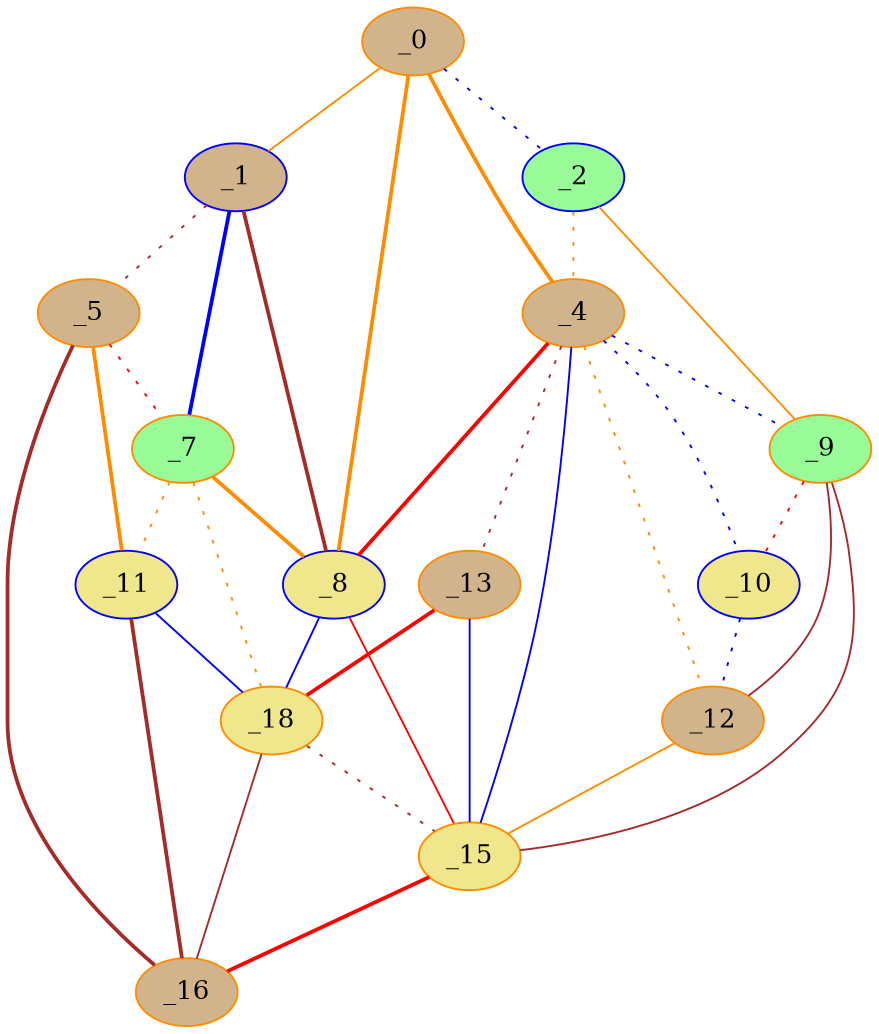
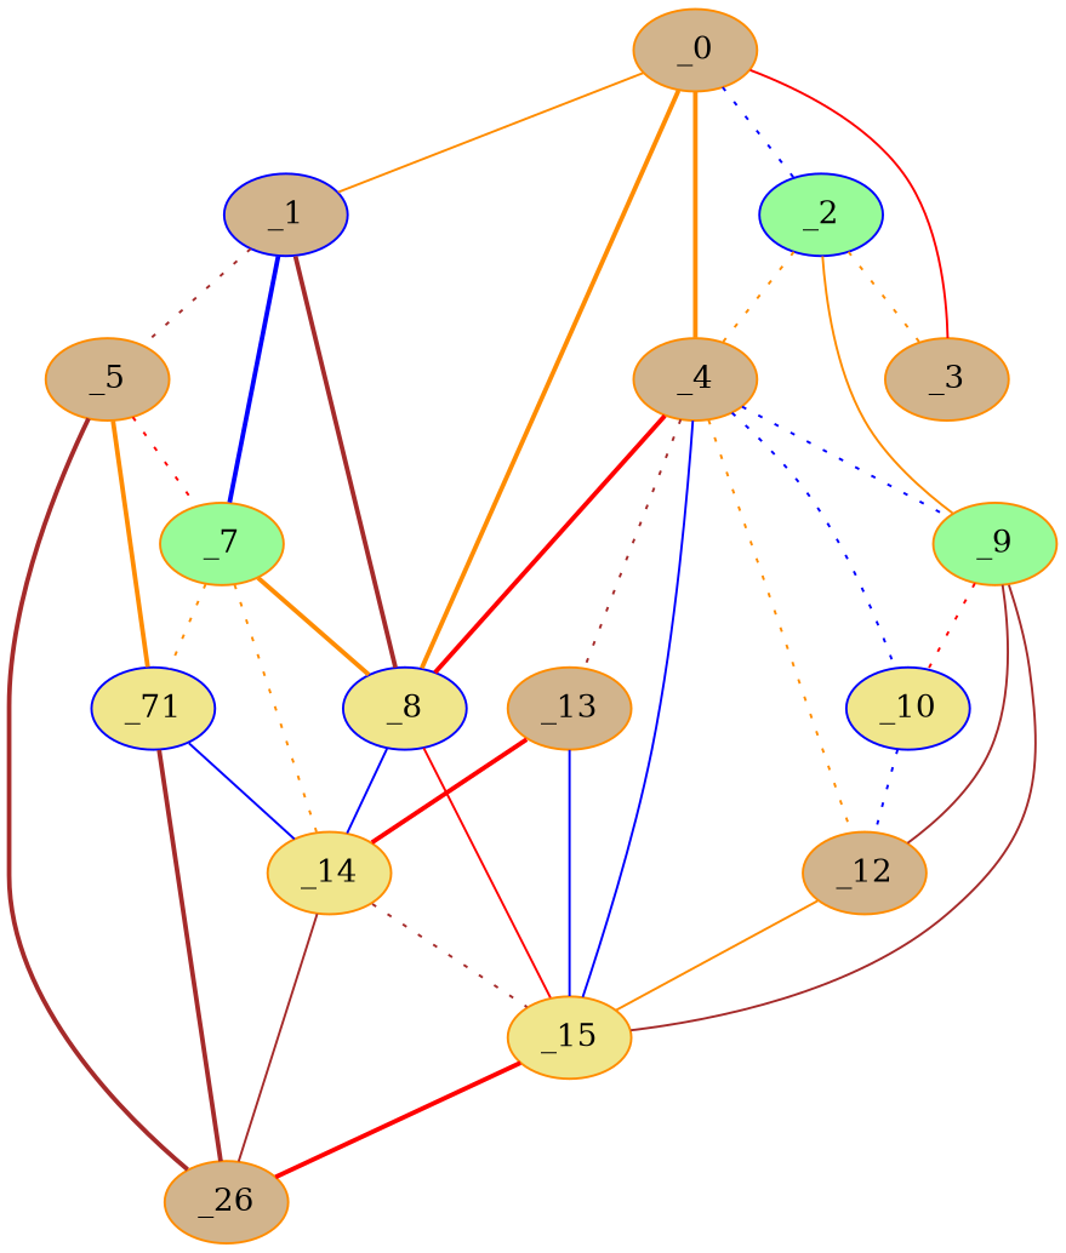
  graph {
    node [color=darkorange fillcolor=tan style=filled x=87]
    edge [color=darkorange style=dotted valence=2]
    _0 [x=41 y=38]
    _1 [color=blue x=42 y=123]
    _2 [color=blue fillcolor=palegreen x=43 y=27]
+   _3 [x=45 y=8]
    _4 [x=76 y=45]
    _8 [color=blue fillcolor=khaki x=84 y=82]
    _5 [x=76 y=125]
    _7 [fillcolor=palegreen x=83 y=102]
    _9 [fillcolor=palegreen y=24]
    _10 [color=blue fillcolor=khaki y=37]
    _12 [x=88 y=51]
    _15 [fillcolor=khaki x=89 y=66]
    _13 [x=88 y=76]
-   _14 [fillcolor=khaki x=88 y=99 label=_18]
-   _11 [color=blue fillcolor=khaki y=110]
-   _16 [x=89 y=116]
+   _14 [fillcolor=khaki x=88 y=99]
+   _11 [color=blue fillcolor=khaki y=110 label=_71]
+   _16 [x=89 y=116 label=_26]
    _0 -- _1 [style=solid valence=1]
    _0 -- _2 [color=blue]
+   _0 -- _3 [color=red style=solid valence=1]
    _0 -- _4 [style=bold]
    _0 -- _8 [style=bold]
    _1 -- _8 [color=brown style=bold]
    _1 -- _5 [color=brown valence=1]
    _1 -- _7 [color=blue style=bold valence=1]
+   _2 -- _3
    _2 -- _4
    _2 -- _9 [style=solid]
    _4 -- _8 [color=red style=bold]
    _4 -- _9 [color=blue]
    _4 -- _10 [color=blue]
    _4 -- _12 [valence=1]
    _4 -- _15 [color=blue style=solid]
    _4 -- _13 [color=brown]
    _8 -- _15 [color=red style=solid valence=1]
    _8 -- _14 [color=blue style=solid]
    _5 -- _7 [color=red valence=1]
    _5 -- _11 [style=bold]
    _5 -- _16 [color=brown style=bold valence=1]
    _7 -- _8 [style=bold]
    _7 -- _14 [valence=1]
    _7 -- _11
    _9 -- _10 [color=red valence=1]
    _9 -- _12 [color=brown style=solid]
    _9 -- _15 [color=brown style=solid valence=1]
    _10 -- _12 [color=blue]
    _12 -- _15 [style=solid valence=1]
    _15 -- _16 [color=red style=bold valence=1]
    _13 -- _15 [color=blue style=solid valence=1]
    _13 -- _14 [color=red style=bold]
    _14 -- _15 [color=brown]
    _14 -- _16 [color=brown style=solid valence=1]
    _11 -- _14 [color=blue style=solid]
    _11 -- _16 [color=brown style=bold]
  }
